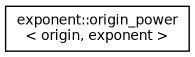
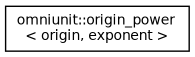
  digraph {
    rankdir=TB
-   n1 [color=black fillcolor=white fontname=Helvetica fontsize=10 height=0.2 label="exponent::origin_power\l\< origin, exponent \>" shape=record style=filled width=0.4]
+   n1 [color=black fillcolor=white fontname=Helvetica fontsize=10 height=0.2 label="omniunit::origin_power\l\< origin, exponent \>" shape=record style=filled width=0.4]
  }
